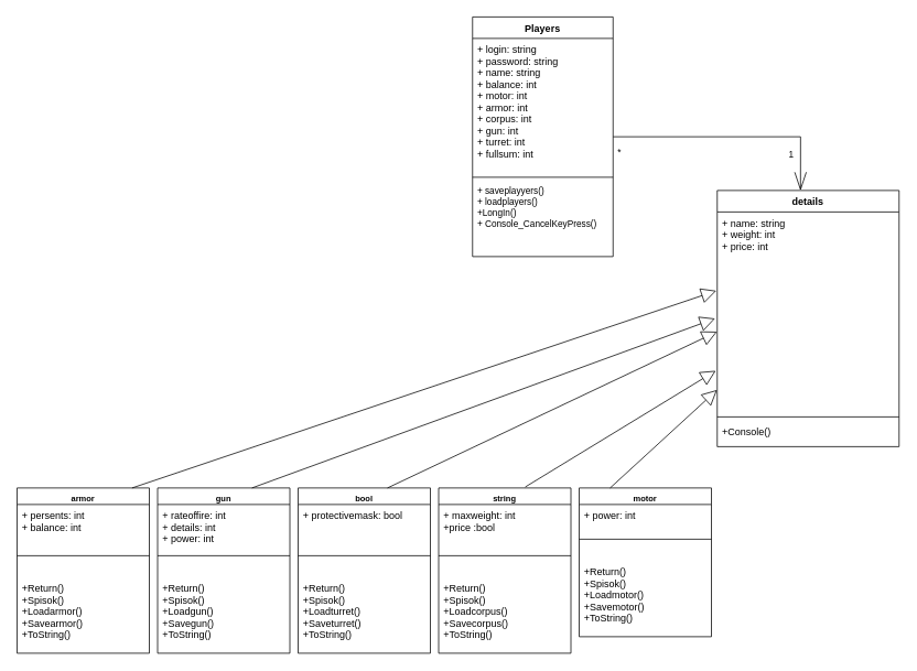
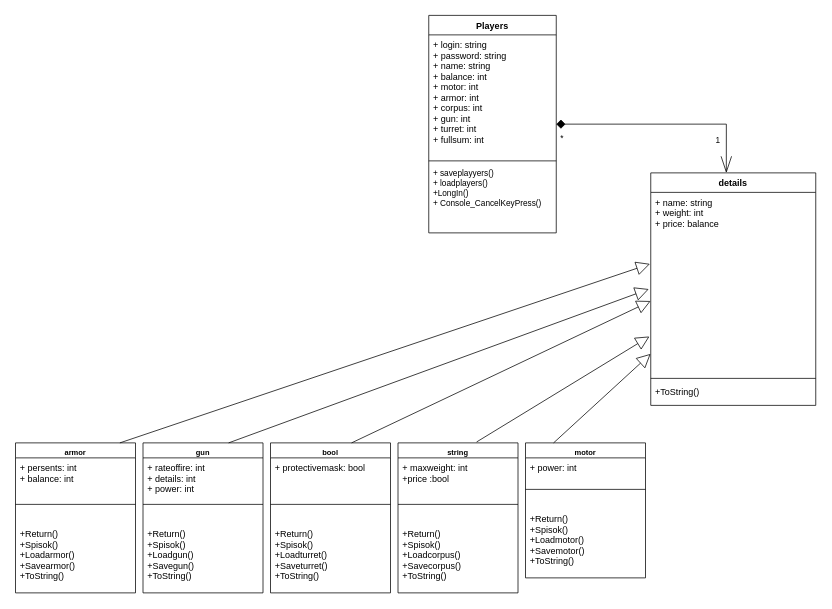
  <mxCell id="0" />
  <mxCell id="1" parent="0" />
  <mxCell id="2" value="motor" style="swimlane;fontStyle=1;align=center;verticalAlign=top;childLayout=stackLayout;horizontal=1;startSize=20;horizontalStack=0;resizeParent=1;resizeParentMax=0;resizeLast=0;collapsible=1;marginBottom=0;direction=east;fontSize=10;" parent="1" vertex="1"><mxGeometry x="700" y="590" width="160" height="180" as="geometry"><mxRectangle x="334" y="110" width="70" height="26" as="alternateBounds" /></mxGeometry></mxCell>
  <mxCell id="3" value="+ power: int&#10;" style="text;strokeColor=none;fillColor=none;align=left;verticalAlign=top;spacingLeft=4;spacingRight=4;overflow=hidden;rotatable=0;points=[[0,0.5],[1,0.5]];portConstraint=eastwest;" parent="2" vertex="1"><mxGeometry y="20" width="160" height="30" as="geometry" /></mxCell>
  <mxCell id="4" value="" style="line;strokeWidth=1;fillColor=none;align=left;verticalAlign=middle;spacingTop=-1;spacingLeft=3;spacingRight=3;rotatable=0;labelPosition=right;points=[];portConstraint=eastwest;fontSize=10;" parent="2" vertex="1"><mxGeometry y="50" width="160" height="24" as="geometry" /></mxCell>
  <mxCell id="5" value="&#10;+Return()&#10;+Spisok()&#10;+Loadmotor()&#10;+Savemotor()&#10;+ToString()&#10;" style="text;strokeColor=none;fillColor=none;align=left;verticalAlign=top;spacingLeft=4;spacingRight=4;overflow=hidden;rotatable=0;points=[[0,0.5],[1,0.5]];portConstraint=eastwest;" parent="2" vertex="1"><mxGeometry y="74" width="160" height="106" as="geometry" /></mxCell>
  <mxCell id="6" value="Players" style="swimlane;fontStyle=1;align=center;verticalAlign=top;childLayout=stackLayout;horizontal=1;startSize=26;horizontalStack=0;resizeParent=1;resizeParentMax=0;resizeLast=0;collapsible=1;marginBottom=0;" parent="1" vertex="1"><mxGeometry x="571" y="20" width="170" height="290" as="geometry" /></mxCell>
  <mxCell id="7" value="+ login: string&#10;+ password: string&#10;+ name: string&#10;+ balance: int&#10;+ motor: int&#10;+ armor: int&#10;+ corpus: int&#10;+ gun: int&#10;+ turret: int&#10;+ fullsum: int&#10;&#10;" style="text;strokeColor=none;fillColor=none;align=left;verticalAlign=top;spacingLeft=4;spacingRight=4;overflow=hidden;rotatable=0;points=[[0,0.5],[1,0.5]];portConstraint=eastwest;" parent="6" vertex="1"><mxGeometry y="26" width="170" height="164" as="geometry" /></mxCell>
  <mxCell id="8" value="" style="line;strokeWidth=1;fillColor=none;align=left;verticalAlign=middle;spacingTop=-1;spacingLeft=3;spacingRight=3;rotatable=0;labelPosition=right;points=[];portConstraint=eastwest;" parent="6" vertex="1"><mxGeometry y="190" width="170" height="8" as="geometry" /></mxCell>
  <mxCell id="9" value="+ saveplayyers()&#10;+ loadplayers()&#10;+LongIn()&#10;+ Console_CancelKeyPress()" style="text;strokeColor=none;fillColor=none;align=left;verticalAlign=top;spacingLeft=4;spacingRight=4;overflow=hidden;rotatable=0;points=[[0,0.5],[1,0.5]];portConstraint=eastwest;fontSize=11;" parent="6" vertex="1"><mxGeometry y="198" width="170" height="92" as="geometry" /></mxCell>
  <mxCell id="10" value="details" style="swimlane;fontStyle=1;align=center;verticalAlign=top;childLayout=stackLayout;horizontal=1;startSize=26;horizontalStack=0;resizeParent=1;resizeParentMax=0;resizeLast=0;collapsible=1;marginBottom=0;" parent="1" vertex="1"><mxGeometry x="867" y="230" width="220" height="310" as="geometry" /></mxCell>
- <mxCell id="11" value="+ name: string&#10;+ weight: int&#10;+ price: int&#10;" style="text;strokeColor=none;fillColor=none;align=left;verticalAlign=top;spacingLeft=4;spacingRight=4;overflow=hidden;rotatable=0;points=[[0,0.5],[1,0.5]];portConstraint=eastwest;" parent="10" vertex="1"><mxGeometry y="26" width="220" height="244" as="geometry" /></mxCell>
+ <mxCell id="11" value="+ name: string&#10;+ weight: int&#10;+ price: balance&#10;" style="text;strokeColor=none;fillColor=none;align=left;verticalAlign=top;spacingLeft=4;spacingRight=4;overflow=hidden;rotatable=0;points=[[0,0.5],[1,0.5]];portConstraint=eastwest;" parent="10" vertex="1"><mxGeometry y="26" width="220" height="244" as="geometry" /></mxCell>
  <mxCell id="12" value="" style="line;strokeWidth=1;fillColor=none;align=left;verticalAlign=middle;spacingTop=-1;spacingLeft=3;spacingRight=3;rotatable=0;labelPosition=right;points=[];portConstraint=eastwest;" parent="10" vertex="1"><mxGeometry y="270" width="220" height="8" as="geometry" /></mxCell>
- <mxCell id="13" value="+Console()&#10;" style="text;strokeColor=none;fillColor=none;align=left;verticalAlign=top;spacingLeft=4;spacingRight=4;overflow=hidden;rotatable=0;points=[[0,0.5],[1,0.5]];portConstraint=eastwest;" parent="10" vertex="1"><mxGeometry y="278" width="220" height="32" as="geometry" /></mxCell>
- <mxCell id="14" value="" style="endArrow=none;html=1;edgeStyle=orthogonalEdgeStyle;rounded=0;startArrow=openThin;startFill=0;endSize=10;startSize=20;exitX=0.458;exitY=0;exitDx=0;exitDy=0;exitPerimeter=0;" parent="1" source="10" target="6" edge="1"><mxGeometry relative="1" as="geometry"><mxPoint x="980" y="220" as="sourcePoint" /><mxPoint x="830" y="184" as="targetPoint" /><Array as="points" /></mxGeometry></mxCell>
+ <mxCell id="13" value="+ToString()&#10;" style="text;strokeColor=none;fillColor=none;align=left;verticalAlign=top;spacingLeft=4;spacingRight=4;overflow=hidden;rotatable=0;points=[[0,0.5],[1,0.5]];portConstraint=eastwest;" parent="10" vertex="1"><mxGeometry y="278" width="220" height="32" as="geometry" /></mxCell>
+ <mxCell id="14" value="" style="endArrow=diamond;html=1;edgeStyle=orthogonalEdgeStyle;rounded=0;startArrow=openThin;startFill=0;endSize=10;startSize=20;exitX=0.458;exitY=0;exitDx=0;exitDy=0;exitPerimeter=0;" parent="1" source="10" target="6" edge="1"><mxGeometry relative="1" as="geometry"><mxPoint x="980" y="220" as="sourcePoint" /><mxPoint x="830" y="184" as="targetPoint" /><Array as="points" /></mxGeometry></mxCell>
  <mxCell id="15" value="*" style="edgeLabel;resizable=0;html=1;align=right;verticalAlign=bottom;" parent="14" connectable="0" vertex="1"><mxGeometry x="1" relative="1" as="geometry"><mxPoint x="10" y="27" as="offset" /></mxGeometry></mxCell>
  <mxCell id="16" value="1" style="edgeLabel;resizable=0;html=1;align=right;verticalAlign=bottom;" parent="1" connectable="0" vertex="1"><mxGeometry x="869.996" y="270" as="geometry"><mxPoint x="90" y="-76" as="offset" /></mxGeometry></mxCell>
  <mxCell id="17" value="string" style="swimlane;fontStyle=1;align=center;verticalAlign=top;childLayout=stackLayout;horizontal=1;startSize=20;horizontalStack=0;resizeParent=1;resizeParentMax=0;resizeLast=0;collapsible=1;marginBottom=0;direction=east;fontSize=10;" parent="1" vertex="1"><mxGeometry x="530" y="590" width="160" height="200" as="geometry"><mxRectangle x="334" y="110" width="70" height="26" as="alternateBounds" /></mxGeometry></mxCell>
  <mxCell id="18" value="+ maxweight: int&#10;+price :bool" style="text;strokeColor=none;fillColor=none;align=left;verticalAlign=top;spacingLeft=4;spacingRight=4;overflow=hidden;rotatable=0;points=[[0,0.5],[1,0.5]];portConstraint=eastwest;" parent="17" vertex="1"><mxGeometry y="20" width="160" height="50" as="geometry" /></mxCell>
  <mxCell id="19" value="" style="line;strokeWidth=1;fillColor=none;align=left;verticalAlign=middle;spacingTop=-1;spacingLeft=3;spacingRight=3;rotatable=0;labelPosition=right;points=[];portConstraint=eastwest;fontSize=10;" parent="17" vertex="1"><mxGeometry y="70" width="160" height="24" as="geometry" /></mxCell>
  <mxCell id="20" value="&#10;+Return()&#10;+Spisok()&#10;+Loadcorpus()&#10;+Savecorpus()&#10;+ToString()&#10;" style="text;strokeColor=none;fillColor=none;align=left;verticalAlign=top;spacingLeft=4;spacingRight=4;overflow=hidden;rotatable=0;points=[[0,0.5],[1,0.5]];portConstraint=eastwest;" parent="17" vertex="1"><mxGeometry y="94" width="160" height="106" as="geometry" /></mxCell>
  <mxCell id="21" value="bool" style="swimlane;fontStyle=1;align=center;verticalAlign=top;childLayout=stackLayout;horizontal=1;startSize=20;horizontalStack=0;resizeParent=1;resizeParentMax=0;resizeLast=0;collapsible=1;marginBottom=0;direction=east;fontSize=10;" parent="1" vertex="1"><mxGeometry x="360" y="590" width="160" height="200" as="geometry"><mxRectangle x="334" y="110" width="70" height="26" as="alternateBounds" /></mxGeometry></mxCell>
  <mxCell id="22" value="+ protectivemask: bool&#10;" style="text;strokeColor=none;fillColor=none;align=left;verticalAlign=top;spacingLeft=4;spacingRight=4;overflow=hidden;rotatable=0;points=[[0,0.5],[1,0.5]];portConstraint=eastwest;" parent="21" vertex="1"><mxGeometry y="20" width="160" height="50" as="geometry" /></mxCell>
  <mxCell id="23" value="" style="line;strokeWidth=1;fillColor=none;align=left;verticalAlign=middle;spacingTop=-1;spacingLeft=3;spacingRight=3;rotatable=0;labelPosition=right;points=[];portConstraint=eastwest;fontSize=10;" parent="21" vertex="1"><mxGeometry y="70" width="160" height="24" as="geometry" /></mxCell>
  <mxCell id="24" value="&#10;+Return()&#10;+Spisok()&#10;+Loadturret()&#10;+Saveturret()&#10;+ToString()&#10;" style="text;strokeColor=none;fillColor=none;align=left;verticalAlign=top;spacingLeft=4;spacingRight=4;overflow=hidden;rotatable=0;points=[[0,0.5],[1,0.5]];portConstraint=eastwest;" parent="21" vertex="1"><mxGeometry y="94" width="160" height="106" as="geometry" /></mxCell>
  <mxCell id="25" value="gun" style="swimlane;fontStyle=1;align=center;verticalAlign=top;childLayout=stackLayout;horizontal=1;startSize=20;horizontalStack=0;resizeParent=1;resizeParentMax=0;resizeLast=0;collapsible=1;marginBottom=0;direction=east;fontSize=10;" parent="1" vertex="1"><mxGeometry x="190" y="590" width="160" height="200" as="geometry"><mxRectangle x="334" y="110" width="70" height="26" as="alternateBounds" /></mxGeometry></mxCell>
  <mxCell id="26" value="+ rateoffire: int&#10;+ details: int&#10;+ power: int&#10;&#10;" style="text;strokeColor=none;fillColor=none;align=left;verticalAlign=top;spacingLeft=4;spacingRight=4;overflow=hidden;rotatable=0;points=[[0,0.5],[1,0.5]];portConstraint=eastwest;" parent="25" vertex="1"><mxGeometry y="20" width="160" height="50" as="geometry" /></mxCell>
  <mxCell id="27" value="" style="line;strokeWidth=1;fillColor=none;align=left;verticalAlign=middle;spacingTop=-1;spacingLeft=3;spacingRight=3;rotatable=0;labelPosition=right;points=[];portConstraint=eastwest;fontSize=10;" parent="25" vertex="1"><mxGeometry y="70" width="160" height="24" as="geometry" /></mxCell>
  <mxCell id="28" value="&#10;+Return()&#10;+Spisok()&#10;+Loadgun()&#10;+Savegun()&#10;+ToString()&#10;" style="text;strokeColor=none;fillColor=none;align=left;verticalAlign=top;spacingLeft=4;spacingRight=4;overflow=hidden;rotatable=0;points=[[0,0.5],[1,0.5]];portConstraint=eastwest;" parent="25" vertex="1"><mxGeometry y="94" width="160" height="106" as="geometry" /></mxCell>
  <mxCell id="29" value="armor" style="swimlane;fontStyle=1;align=center;verticalAlign=top;childLayout=stackLayout;horizontal=1;startSize=20;horizontalStack=0;resizeParent=1;resizeParentMax=0;resizeLast=0;collapsible=1;marginBottom=0;direction=east;fontSize=10;" parent="1" vertex="1"><mxGeometry x="20" y="590" width="160" height="200" as="geometry"><mxRectangle x="334" y="110" width="70" height="26" as="alternateBounds" /></mxGeometry></mxCell>
  <mxCell id="30" value="+ persents: int&#10;+ balance: int&#10;" style="text;strokeColor=none;fillColor=none;align=left;verticalAlign=top;spacingLeft=4;spacingRight=4;overflow=hidden;rotatable=0;points=[[0,0.5],[1,0.5]];portConstraint=eastwest;" parent="29" vertex="1"><mxGeometry y="20" width="160" height="50" as="geometry" /></mxCell>
  <mxCell id="31" value="" style="line;strokeWidth=1;fillColor=none;align=left;verticalAlign=middle;spacingTop=-1;spacingLeft=3;spacingRight=3;rotatable=0;labelPosition=right;points=[];portConstraint=eastwest;fontSize=10;" parent="29" vertex="1"><mxGeometry y="70" width="160" height="24" as="geometry" /></mxCell>
  <mxCell id="32" value="&#10;+Return()&#10;+Spisok()&#10;+Loadarmor()&#10;+Savearmor()&#10;+ToString()&#10;" style="text;strokeColor=none;fillColor=none;align=left;verticalAlign=top;spacingLeft=4;spacingRight=4;overflow=hidden;rotatable=0;points=[[0,0.5],[1,0.5]];portConstraint=eastwest;" parent="29" vertex="1"><mxGeometry y="94" width="160" height="106" as="geometry" /></mxCell>
  <mxCell id="33" value="" style="endArrow=block;endSize=16;endFill=0;html=1;rounded=0;fontSize=10;entryX=-0.001;entryY=0.799;entryDx=0;entryDy=0;entryPerimeter=0;" parent="1" edge="1"><mxGeometry width="160" relative="1" as="geometry"><mxPoint x="737.447" y="590" as="sourcePoint" /><mxPoint x="866.78" y="471.408" as="targetPoint" /><Array as="points" /></mxGeometry></mxCell>
  <mxCell id="34" value="" style="endArrow=block;endSize=16;endFill=0;html=1;rounded=0;fontSize=10;exitX=0.655;exitY=-0.006;exitDx=0;exitDy=0;exitPerimeter=0;entryX=-0.008;entryY=0.678;entryDx=0;entryDy=0;entryPerimeter=0;" parent="1" source="17" edge="1"><mxGeometry width="160" relative="1" as="geometry"><mxPoint x="747.447" y="600" as="sourcePoint" /><mxPoint x="865.24" y="448.176" as="targetPoint" /><Array as="points" /></mxGeometry></mxCell>
  <mxCell id="35" value="" style="endArrow=block;endSize=16;endFill=0;html=1;rounded=0;fontSize=10;entryX=-0.001;entryY=0.432;entryDx=0;entryDy=0;entryPerimeter=0;" parent="1" edge="1"><mxGeometry width="160" relative="1" as="geometry"><mxPoint x="468.087" y="590" as="sourcePoint" /><mxPoint x="866.78" y="400.944" as="targetPoint" /><Array as="points" /></mxGeometry></mxCell>
  <mxCell id="36" value="" style="endArrow=block;endSize=16;endFill=0;html=1;rounded=0;fontSize=10;entryX=-0.012;entryY=0.349;entryDx=0;entryDy=0;entryPerimeter=0;" parent="1" edge="1"><mxGeometry width="160" relative="1" as="geometry"><mxPoint x="304.167" y="590" as="sourcePoint" /><mxPoint x="864.36" y="385.008" as="targetPoint" /><Array as="points" /></mxGeometry></mxCell>
  <mxCell id="37" value="" style="endArrow=block;endSize=16;endFill=0;html=1;rounded=0;fontSize=10;entryX=-0.005;entryY=0.174;entryDx=0;entryDy=0;entryPerimeter=0;" parent="1" edge="1"><mxGeometry width="160" relative="1" as="geometry"><mxPoint x="159.167" y="590" as="sourcePoint" /><mxPoint x="865.9" y="351.408" as="targetPoint" /><Array as="points" /></mxGeometry></mxCell>
